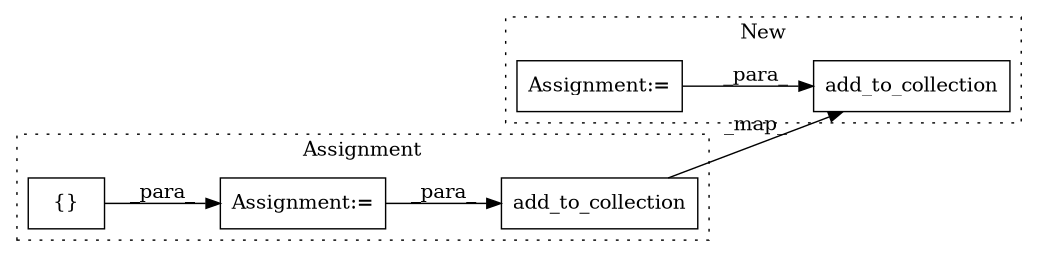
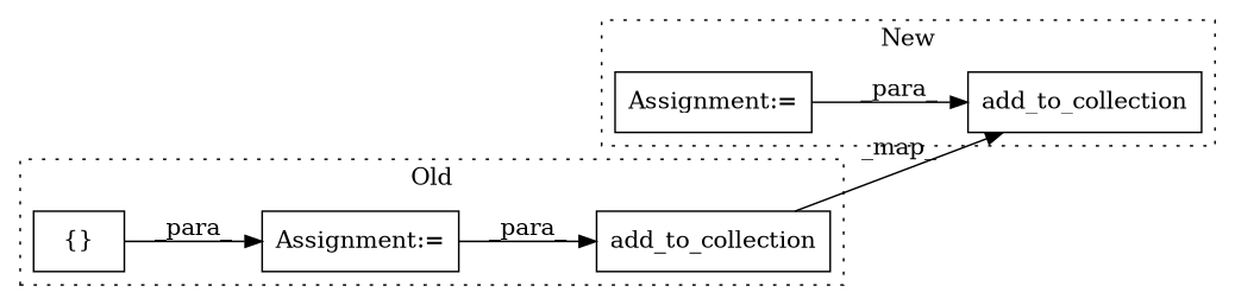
  digraph {
    rankdir=LR
    node [a=32 l="18,1" shape=box]
    n1 [label=add_to_collection s="13233,13267"]
    n2 [a=4 l="1,1" label="{}" s="12844,12856"]
    n3 [a=7 l=1 label="Assignment:=" s=12876]
    n4 [label=add_to_collection s="13433,13467"]
    n5 [a=7 l=1 label="Assignment:=" s=12939]
    subgraph cluster_1 {
-     label=Assignment
+     label=Old
      style=dotted
      n1
      n2
      n3
    }
    subgraph cluster_2 {
      label=New
      style=dotted
      n4
      n5
    }
    n1 -> n4 [label=_map_]
    n2 -> n3 [label=_para_]
    n3 -> n1 [label=_para_]
    n5 -> n4 [label=_para_]
  }
